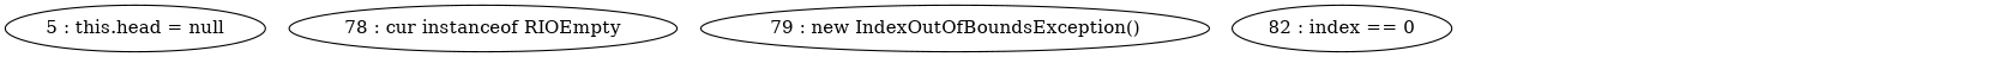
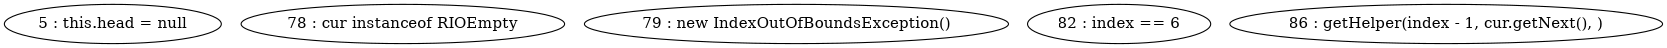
  digraph {
    "5 : this.head = null"
    "78 : cur instanceof RIOEmpty"
    "79 : new IndexOutOfBoundsException()"
-   "82 : index == 0"
+   "82 : index == 0" [label="82 : index == 6"]
+   "86 : getHelper(index - 1, cur.getNext(), )"
  }
